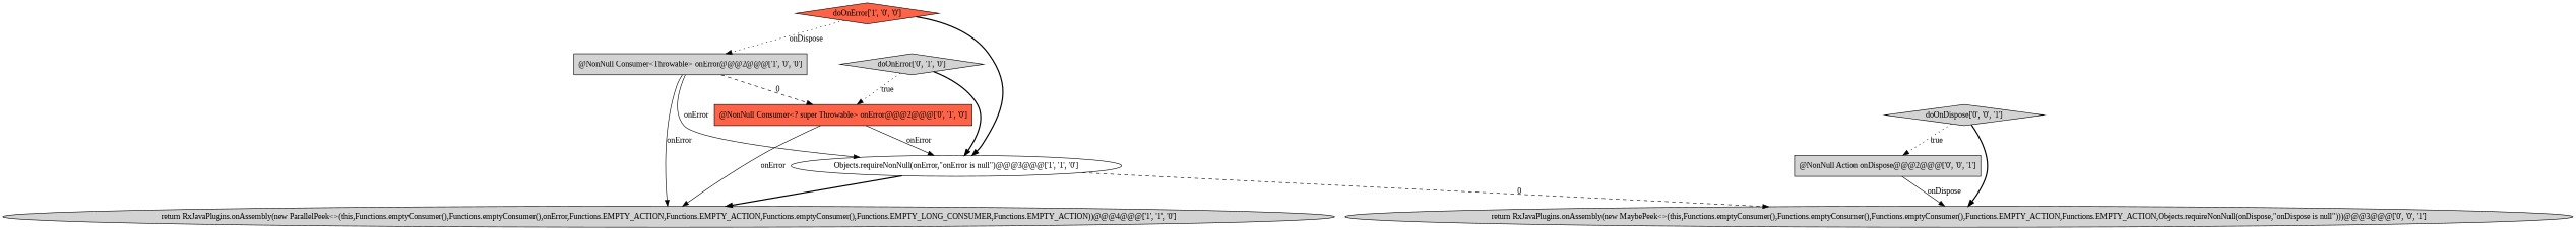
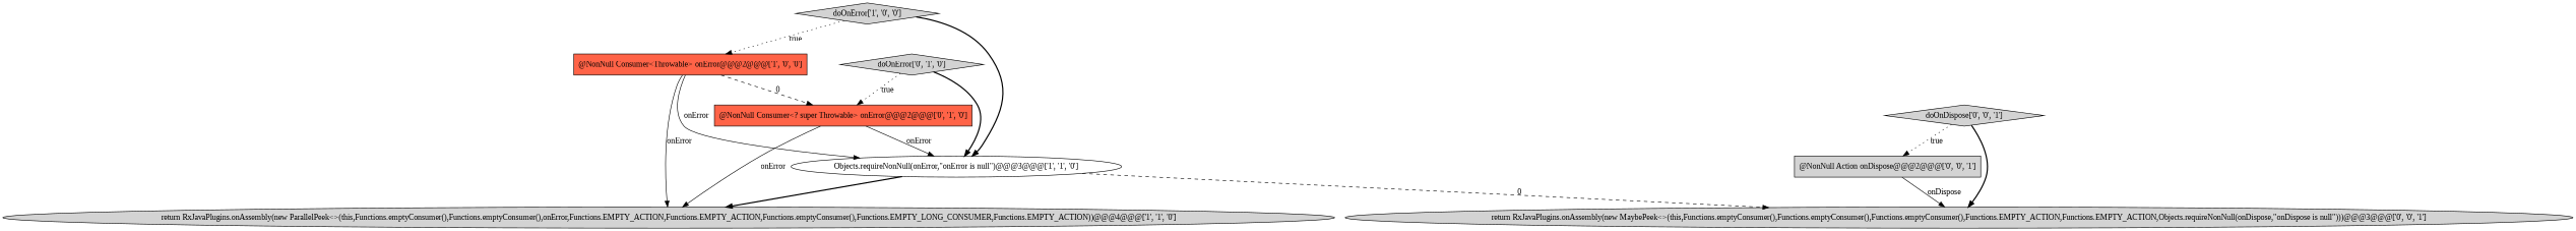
  digraph {
    fontname="Liberation Serif"
    node [fillcolor=lightgray fontname="Liberation Serif" shape=box style=filled]
    edge [fontname="Liberation Serif" style=solid]
-   n1 [label="@NonNull Consumer<Throwable> onError@@@2@@@['1', '0', '0']"]
+   n1 [fillcolor=tomato label="@NonNull Consumer<Throwable> onError@@@2@@@['1', '0', '0']"]
    n2 [label="return RxJavaPlugins.onAssembly(new ParallelPeek<>(this,Functions.emptyConsumer(),Functions.emptyConsumer(),onError,Functions.EMPTY_ACTION,Functions.EMPTY_ACTION,Functions.emptyConsumer(),Functions.EMPTY_LONG_CONSUMER,Functions.EMPTY_ACTION))@@@4@@@['1', '1', '0']" shape=ellipse]
    n3 [fillcolor=tomato label="@NonNull Consumer<? super Throwable> onError@@@2@@@['0', '1', '0']"]
    n4 [fillcolor=white label="Objects.requireNonNull(onError,\"onError is null\")@@@3@@@['1', '1', '0']" shape=ellipse]
    n5 [label="return RxJavaPlugins.onAssembly(new MaybePeek<>(this,Functions.emptyConsumer(),Functions.emptyConsumer(),Functions.emptyConsumer(),Functions.EMPTY_ACTION,Functions.EMPTY_ACTION,Objects.requireNonNull(onDispose,\"onDispose is null\")))@@@3@@@['0', '0', '1']" shape=ellipse]
    n6 [label="doOnError['0', '1', '0']" shape=diamond]
    n7 [label="@NonNull Action onDispose@@@2@@@['0', '0', '1']"]
-   n8 [fillcolor=tomato label="doOnError['1', '0', '0']" shape=diamond]
+   n8 [label="doOnError['1', '0', '0']" shape=diamond]
    n9 [label="doOnDispose['0', '0', '1']" shape=diamond]
    n1 -> n2 [label=onError]
    n1 -> n3 [label=0 style=dashed]
    n1 -> n4 [label=onError]
    n3 -> n2 [label=onError]
    n3 -> n4 [label=onError]
    n4 -> n2 [style=bold]
    n4 -> n5 [label=0 style=dashed]
    n6 -> n3 [label=true style=dotted]
    n6 -> n4 [style=bold]
    n7 -> n5 [label=onDispose]
-   n8 -> n1 [label=onDispose style=dotted]
+   n8 -> n1 [label=true style=dotted]
    n8 -> n4 [style=bold]
    n9 -> n5 [style=bold]
    n9 -> n7 [label=true style=dotted]
  }
